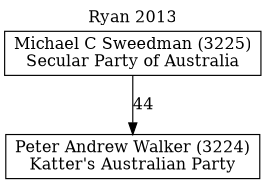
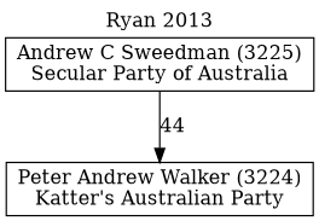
  digraph {
    label="Ryan 2013"
    labelloc=t
    mclimit=10
    node [shape=box]
    n1 [label="Peter Andrew Walker (3224)\nKatter's Australian Party"]
-   n2 [label="Michael C Sweedman (3225)\nSecular Party of Australia"]
+   n2 [label="Andrew C Sweedman (3225)\nSecular Party of Australia"]
    n2 -> n1 [label=44]
  }
